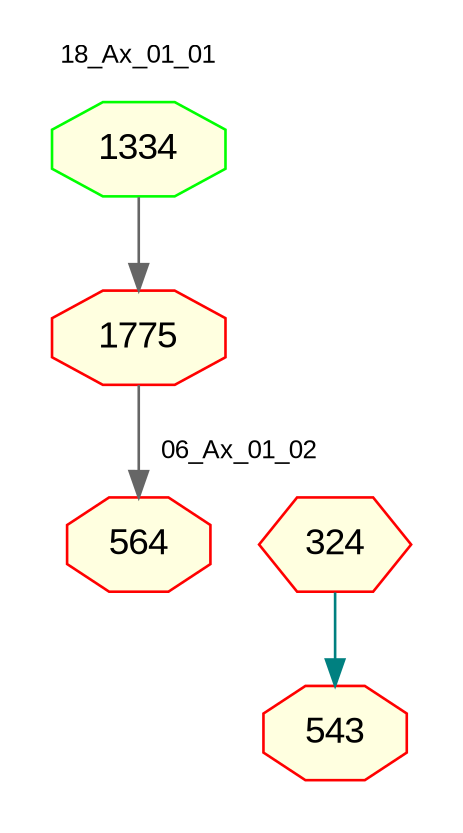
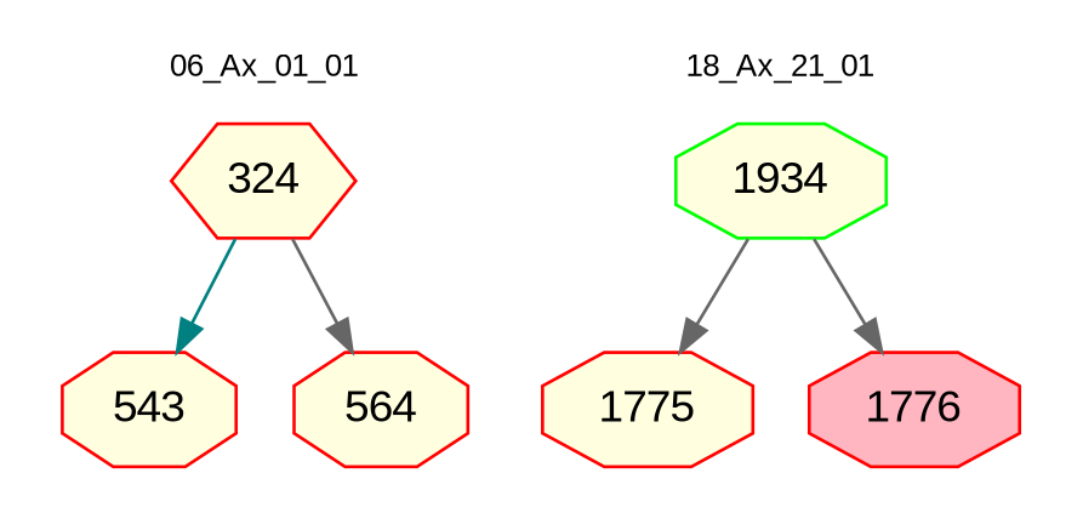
  digraph {
    fontname="Liberation Sans"
    node [color=red fillcolor=lightyellow fontname="Liberation Sans" shape=octagon style=filled]
    edge [color=gray40 fontname="Liberation Sans"]
    n1 [label=324 shape=hexagon]
    n2 [label=543]
    n3 [label=564]
-   n4 [color=green label=1334]
+   n4 [color=green label=1934]
    n5 [label=1775]
+   n6 [fillcolor=lightpink label=1776]
    subgraph cluster_1 {
      color=white
      fontsize=10
-     label="06_Ax_01_02"
+     label="06_Ax_01_01"
      n1
      n2
      n3
    }
    subgraph cluster_2 {
      color=white
      fontsize=10
-     label="18_Ax_01_01"
+     label="18_Ax_21_01"
      n4
      n5
+     n6
    }
    n1 -> n2 [color=teal]
-   n5 -> n3
+   n1 -> n3
    n4 -> n5
+   n4 -> n6
  }
